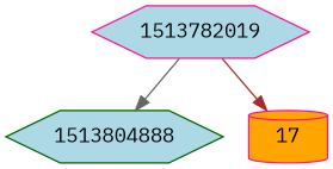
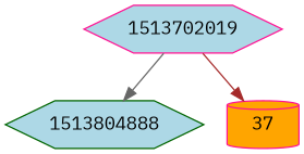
  strict digraph {
    fontname="IBM Plex Mono"
    node [color=deeppink fillcolor=lightblue fontname="IBM Plex Mono" shape=hexagon style=filled]
    edge [fontname="IBM Plex Mono"]
    1513804888 [color=darkgreen]
-   37 [fillcolor=orange shape=cylinder label=17]
-   1513782019
+   37 [fillcolor=orange shape=cylinder]
+   1513782019 [label=1513702019]
    1513782019 -> 1513804888 [color=gray40]
    1513782019 -> 37 [color=brown]
  }
